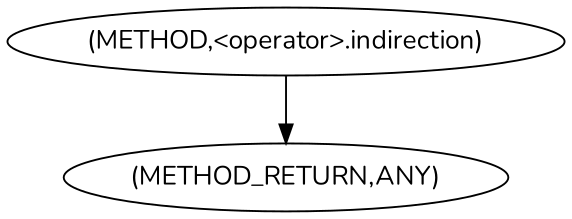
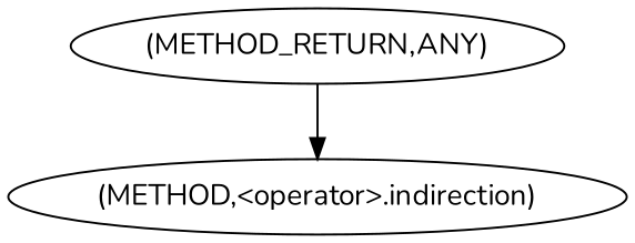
  digraph {
    fontname=Nunito
    node [fontname=Nunito]
    n1 [label=<(METHOD,&lt;operator&gt;.indirection)>]
    n2 [label=<(METHOD_RETURN,ANY)>]
-   n1 -> n2 [fontname=Nunito]
+   n2 -> n1 [fontname=Nunito]
  }
